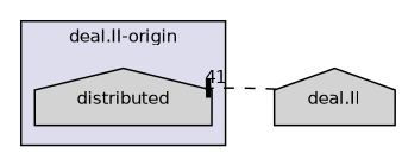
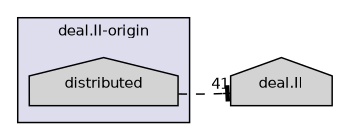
  digraph {
    compound=true
    rankdir=LR
    node [fillcolor=lightgrey fontname=Helvetica fontsize=10 shape=house style=filled color=black]
    n1 [label=distributed pencolor=black]
    n2 [label="deal.II"]
    subgraph cluster_1 {
      bgcolor="#ddddee"
      fontname=Helvetica
      fontsize=10
      label="deal.II-origin"
      pencolor=black
      n1
    }
-   n2 -> n1 [headlabel=41 labeldistance=1.5 labelfontname=Helvetica labelfontsize=10 style=dashed arrowhead=tee]
+   n1 -> n2 [headlabel=41 labeldistance=1.5 labelfontname=Helvetica labelfontsize=10 style=dashed arrowhead=tee]
  }
